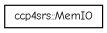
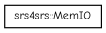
  digraph {
    rankdir=TB
    fontname="Comic Neue"
-   n1 [color=black fillcolor=white fontname="Comic Neue" fontsize=10 height=0.2 label="ccp4srs::MemIO" shape=record style=filled width=0.4]
+   n1 [color=black fillcolor=white fontname="Comic Neue" fontsize=10 height=0.2 label="srs4srs::MemIO" shape=record style=filled width=0.4]
  }
